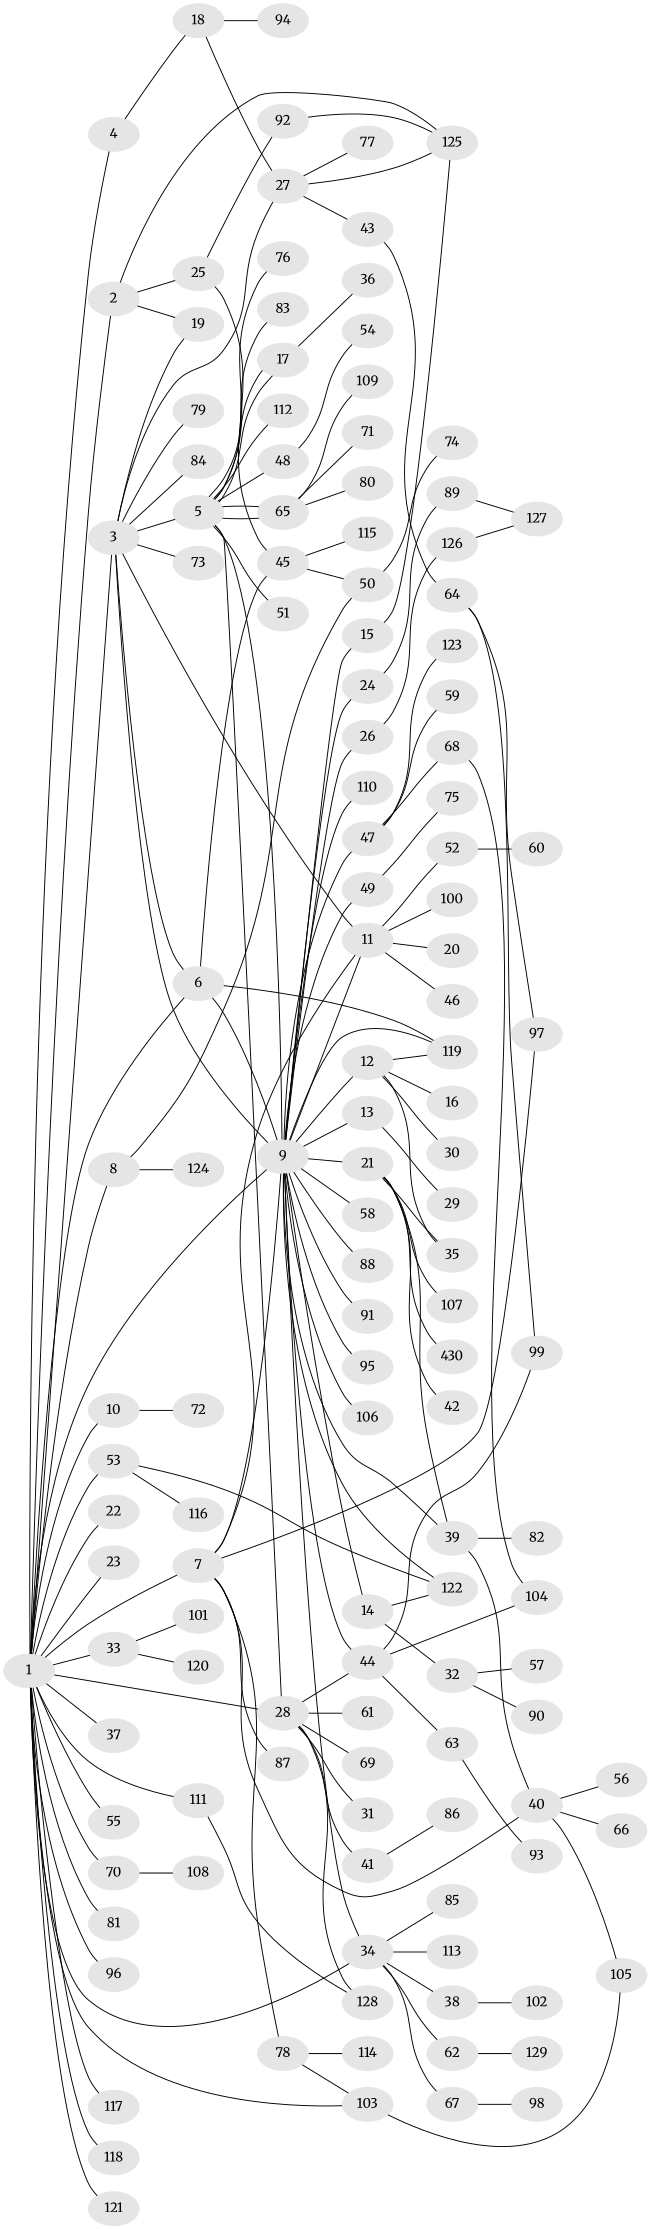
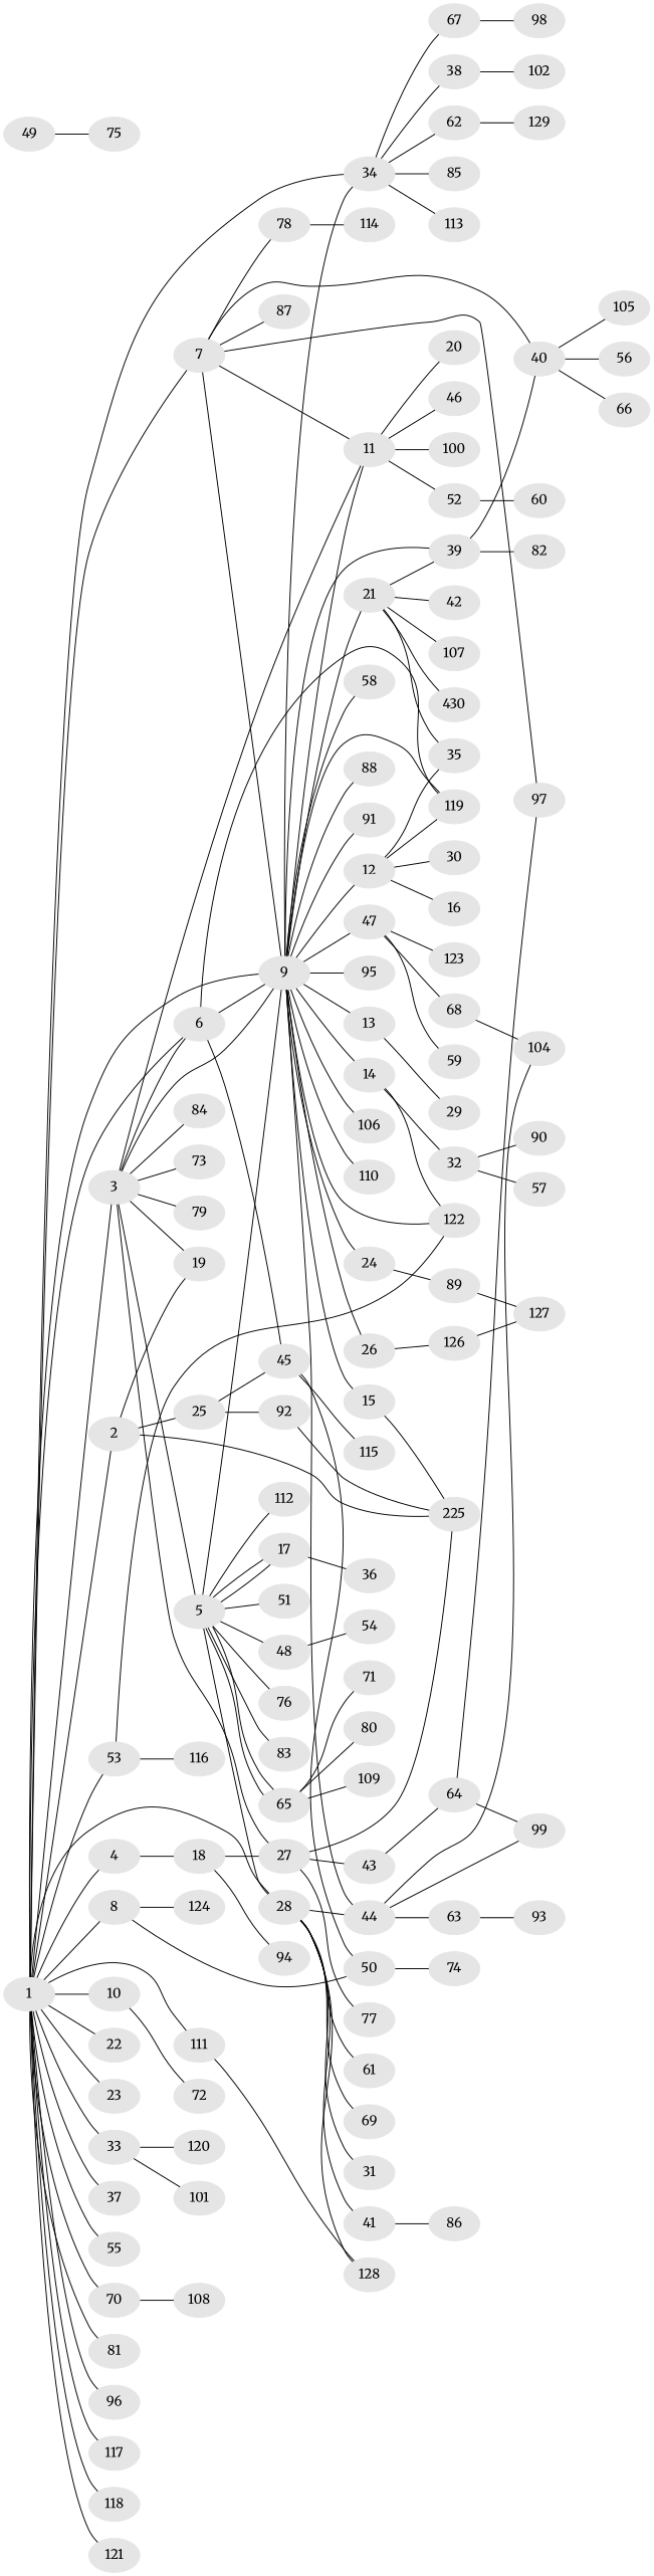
  graph {
    fontname=Merriweather
    rankdir=LR
    node [color=gray90 fontname=Merriweather style=filled]
    edge [fontname=Merriweather]
    1
    2
    3
    4
    6
    7
    8
    9
    10
    22
    23
    28
    33
    34
    37
    53
    55
    70
    81
    96
-   103
    111
    117
    118
    121
    19
    25
-   125
+   125 [label=225]
    5
    11
    27
    73
    79
    84
    18
    45
    119
    40
    78
    87
    97
    50
    124
    12
    13
    14
    15
    21
    24
    26
    39
    44
    47
    49
    58
    88
    91
    95
    106
    110
    122
    72
    31
    41
    61
    69
    128
    101
    120
    38
    62
    67
    85
    113
    116
    108
    105
    92
    17
    48
    51
    65
    76
    83
    112
    20
    46
    52
    100
    43
    77
    94
    36
    54
    71
    80
    109
    115
    56
    66
    114
    74
    16
    30
    35
    29
    32
    42
    107
    n110 [label=430]
    89
    126
    82
    63
    99
    104
    59
    68
    123
    75
    60
    57
    90
    127
    64
    86
    102
    129
    98
    93
    1 -- 2
    1 -- 3
    1 -- 4
    1 -- 6
    1 -- 7
    1 -- 8
    1 -- 9
    1 -- 10
    1 -- 22
    1 -- 23
    1 -- 28
    1 -- 33
    1 -- 34
    1 -- 37
    1 -- 53
    1 -- 55
    1 -- 70
    1 -- 81
    1 -- 96
-   1 -- 103
    1 -- 111
    1 -- 117
    1 -- 118
    1 -- 121
    2 -- 19
    2 -- 25
    2 -- 125
    3 -- 6
    3 -- 9
    3 -- 19
    3 -- 5
    3 -- 11
    3 -- 27
    3 -- 73
    3 -- 79
    3 -- 84
    4 -- 18
    6 -- 9
    6 -- 45
    6 -- 119
    7 -- 9
    7 -- 11
    7 -- 40
    7 -- 78
    7 -- 87
    7 -- 97
    8 -- 50
    8 -- 124
    9 -- 34
    9 -- 11
    9 -- 119
    9 -- 12
    9 -- 13
    9 -- 14
    9 -- 15
    9 -- 21
    9 -- 24
    9 -- 26
    9 -- 39
    9 -- 44
    9 -- 47
-   9 -- 49
    9 -- 58
    9 -- 88
    9 -- 91
    9 -- 95
    9 -- 106
    9 -- 110
    9 -- 122
    10 -- 72
    28 -- 44
    28 -- 31
    28 -- 41
    28 -- 61
    28 -- 69
    28 -- 128
    33 -- 101
    33 -- 120
    34 -- 38
    34 -- 62
    34 -- 67
    34 -- 85
    34 -- 113
    53 -- 122
    53 -- 116
    70 -- 108
-   103 -- 105
    111 -- 128
    25 -- 45
    25 -- 92
    5 -- 9
    5 -- 28
    5 -- 17
    5 -- 17
    5 -- 48
    5 -- 51
    5 -- 65
    5 -- 65
    5 -- 76
    5 -- 83
    5 -- 112
    11 -- 20
    11 -- 46
    11 -- 52
    11 -- 100
    27 -- 125
    27 -- 43
    27 -- 77
    18 -- 27
    18 -- 94
    45 -- 50
    45 -- 115
    40 -- 105
    40 -- 56
    40 -- 66
-   78 -- 103
    78 -- 114
    50 -- 74
    12 -- 119
    12 -- 16
    12 -- 30
    12 -- 35
    13 -- 29
    14 -- 122
    14 -- 32
    15 -- 125
    21 -- 39
    21 -- 35
    21 -- 42
    21 -- 107
    21 -- n110
    24 -- 89
    26 -- 126
    39 -- 40
    39 -- 82
    44 -- 63
    44 -- 99
    44 -- 104
    47 -- 59
    47 -- 68
    47 -- 123
    49 -- 75
    41 -- 86
    38 -- 102
    62 -- 129
    67 -- 98
    92 -- 125
    17 -- 36
    48 -- 54
    65 -- 71
    65 -- 80
    65 -- 109
    52 -- 60
    43 -- 64
    32 -- 57
    32 -- 90
    89 -- 127
    126 -- 127
    63 -- 93
    68 -- 104
    64 -- 97
    64 -- 99
  }
